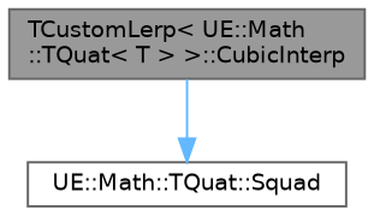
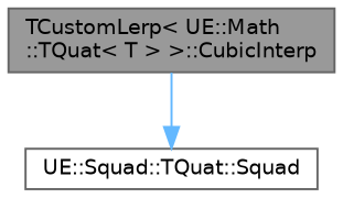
  digraph {
    rankdir=TB
    node [fontname=Helvetica fontsize=10 shape=box style=filled]
    n1 [color=gray40 fillcolor=grey60 fontcolor=black height=0.2 label="TCustomLerp\< UE::Math\l::TQuat\< T \> \>::CubicInterp" width=0.4]
-   n2 [color=grey40 fillcolor=white height=0.2 label="UE::Math::TQuat::Squad" width=0.4]
+   n2 [color=grey40 fillcolor=white height=0.2 label="UE::Squad::TQuat::Squad" width=0.4]
    n1 -> n2 [color=steelblue1 fontname=Helvetica fontsize=10 labelfontname=Helvetica labelfontsize=10 style=solid]
  }
